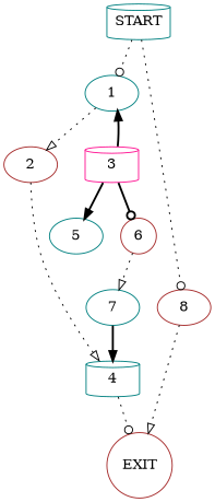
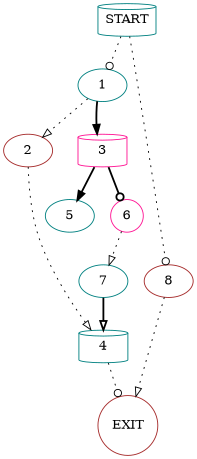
  digraph {
    node [color=teal shape=ellipse]
    edge [arrowhead=onormal style=dotted]
    n1 [label=START shape=cylinder]
    1
    8 [color=brown]
    2 [color=brown]
    3 [color=deeppink shape=cylinder]
    n6 [color=brown label=EXIT shape=circle]
    4 [shape=cylinder]
    5
-   6 [color=brown shape=circle]
+   6 [color=deeppink shape=circle]
    7
    n1 -> 1 [arrowhead=odot]
    n1 -> 8 [arrowhead=odot]
    1 -> 2
-   3 -> 1 [arrowhead=normal style=bold]
+   1 -> 3 [arrowhead=normal style=bold]
    8 -> n6
    2 -> 4
    3 -> 5 [arrowhead=normal style=bold]
    3 -> 6 [arrowhead=odot style=bold]
    4 -> n6 [arrowhead=odot]
    6 -> 7
-   7 -> 4 [arrowhead=normal style=bold]
+   7 -> 4 [style=bold]
  }
